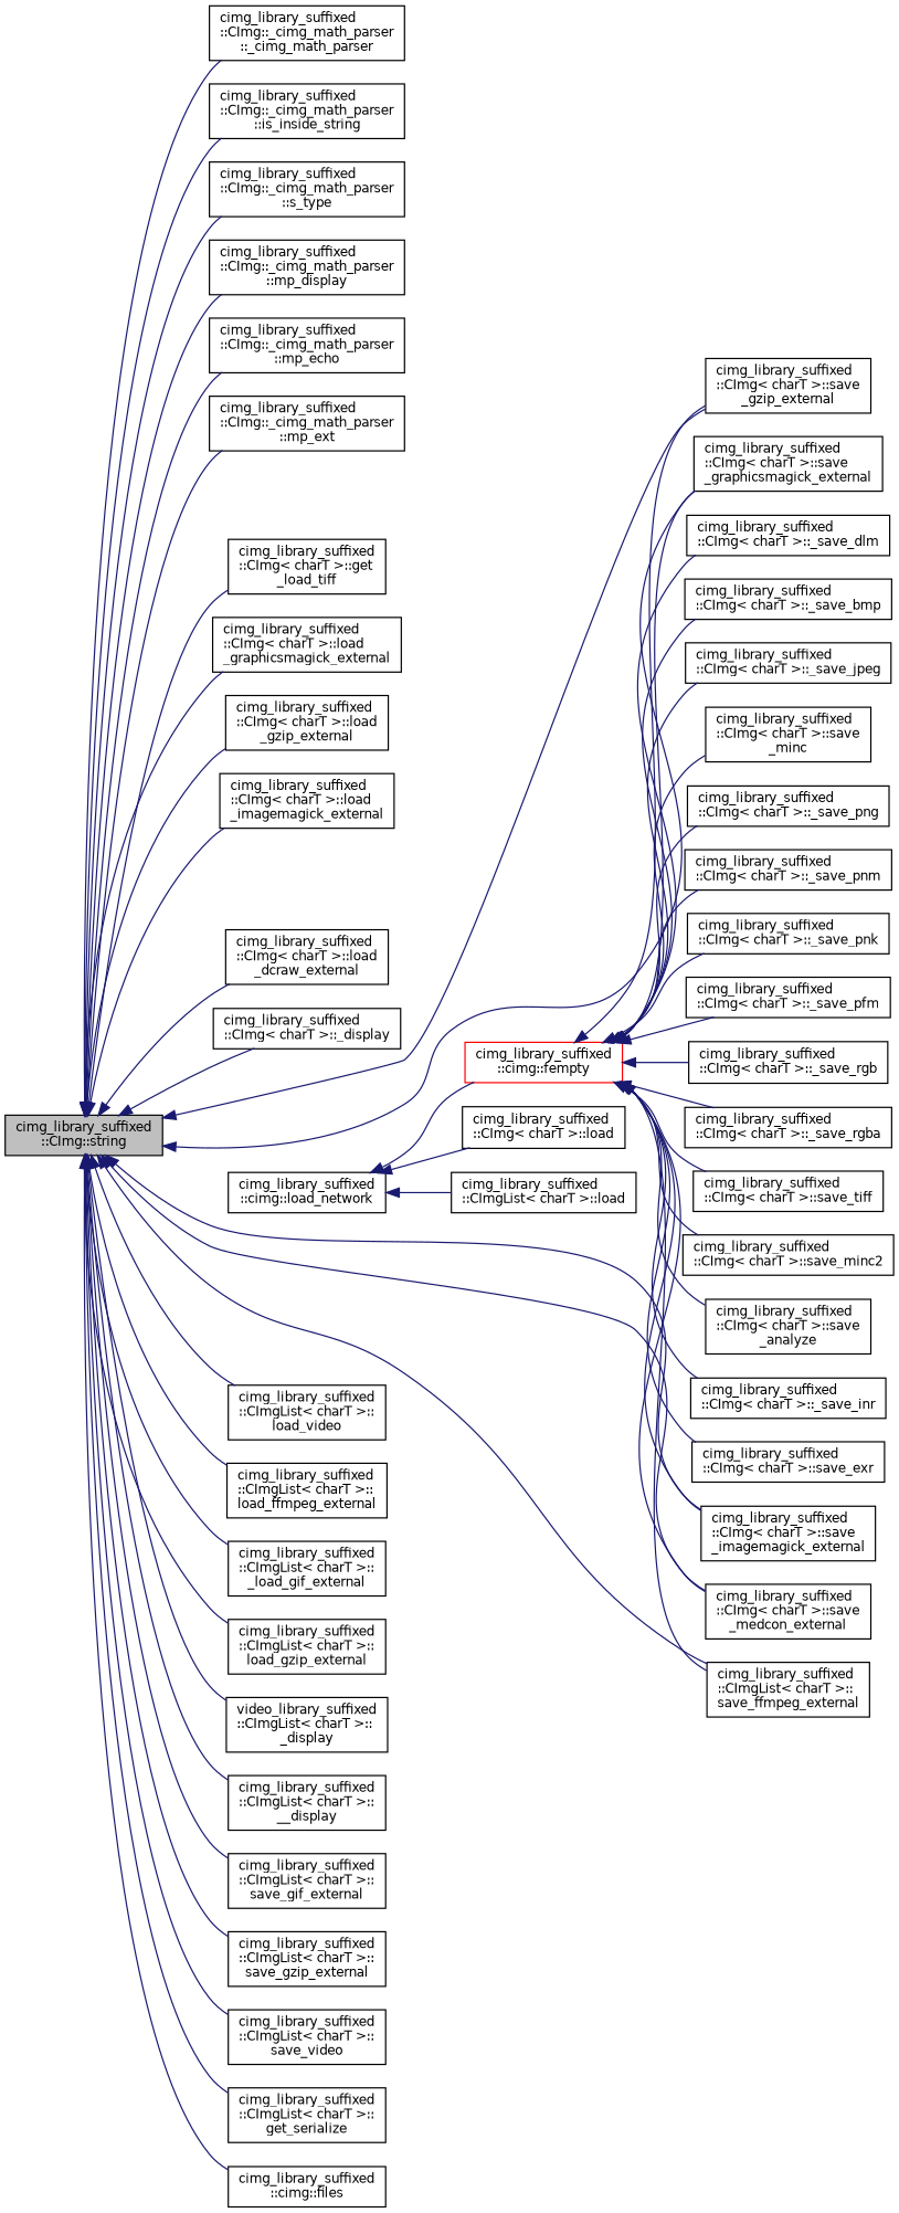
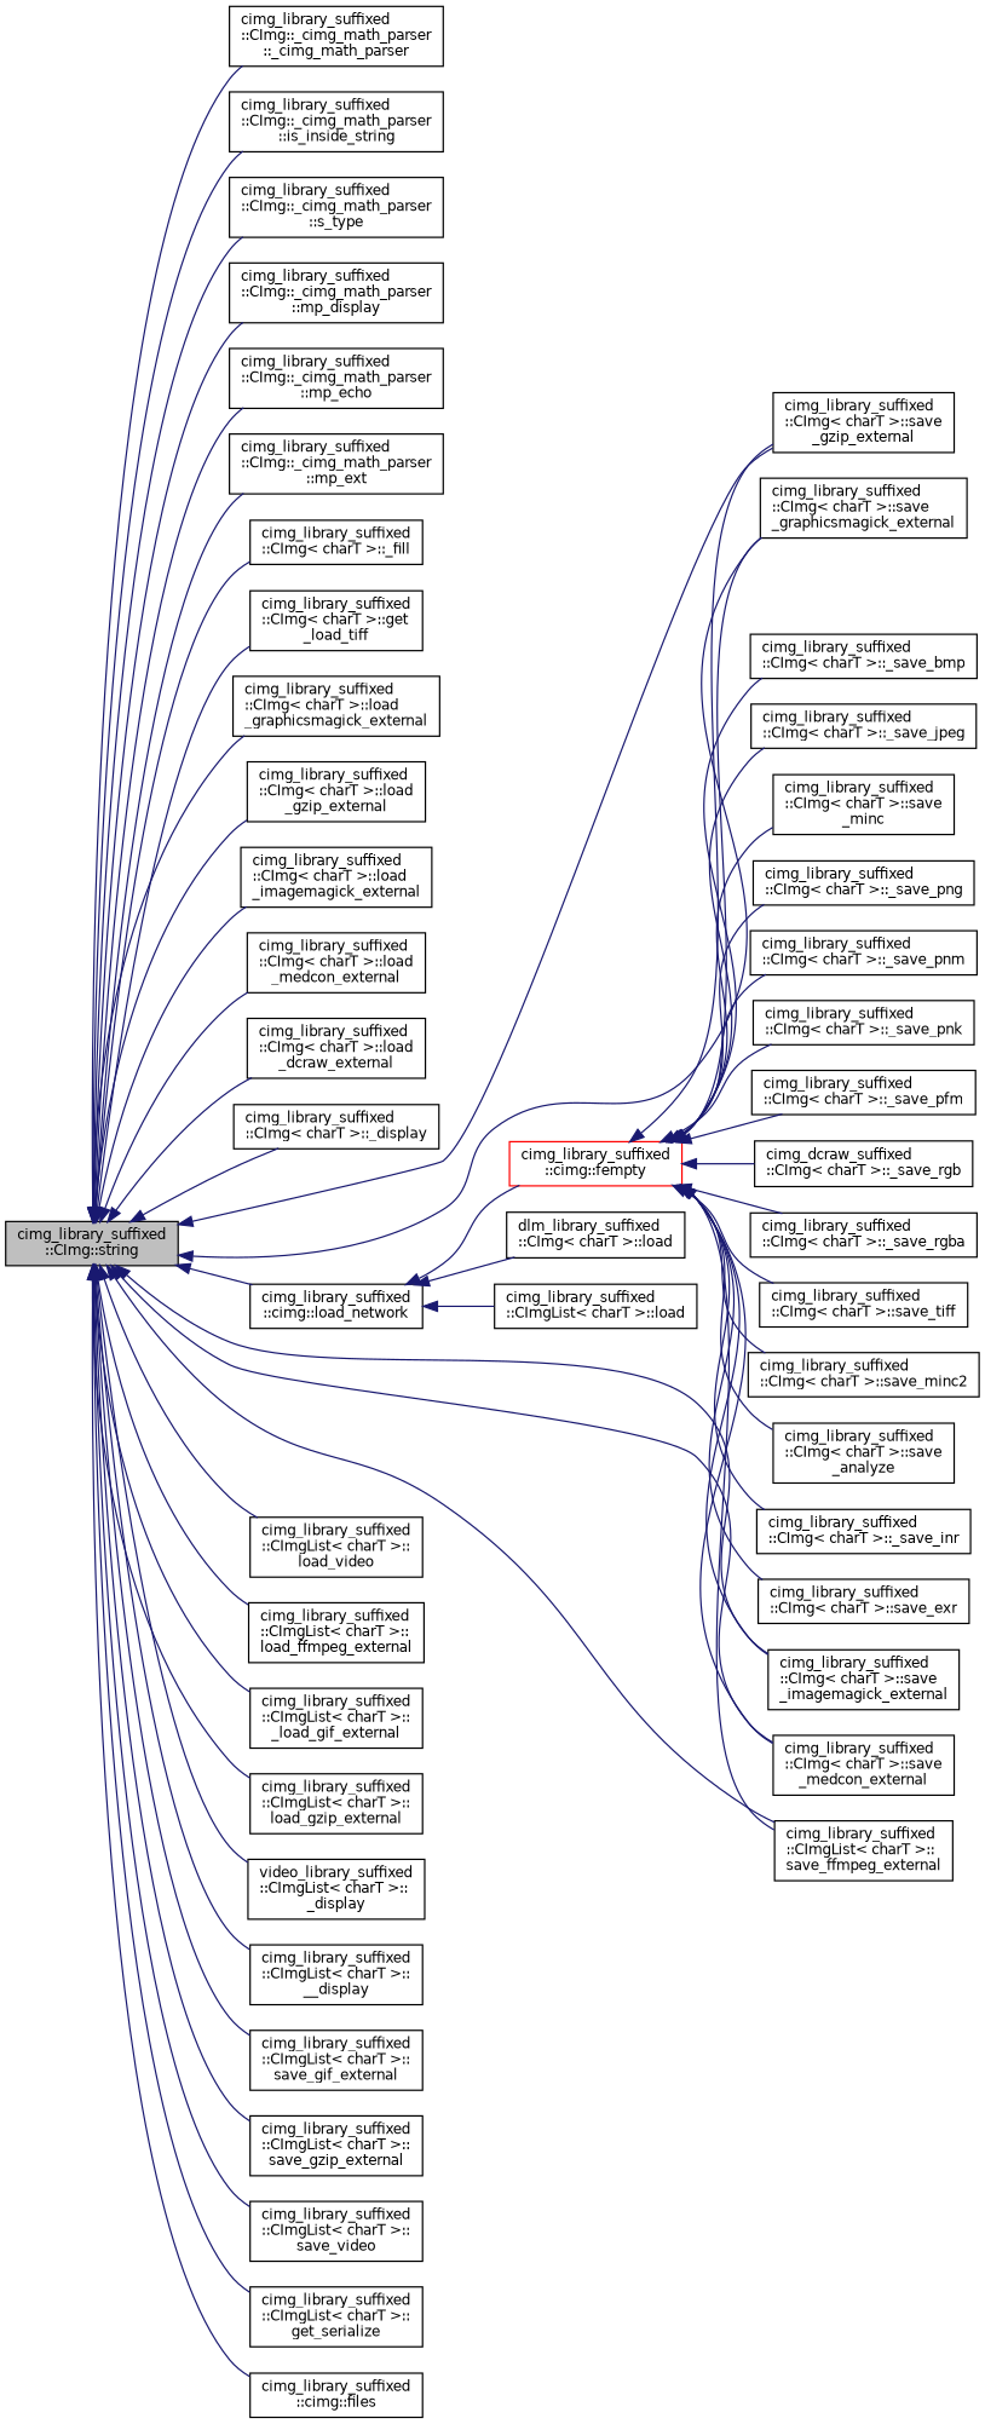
  digraph {
    rankdir=LR
    node [color=black fillcolor=white fontname=Helvetica fontsize=10 shape=record style=filled]
    edge [color=midnightblue dir=back fontname=Helvetica fontsize=10 labelfontname=Helvetica labelfontsize=10 style=solid]
    n1 [fillcolor=grey75 fontcolor=black height=0.2 label="cimg_library_suffixed\l::CImg::string" width=0.4]
    n2 [height=0.2 label="cimg_library_suffixed\l::CImg::_cimg_math_parser\l::_cimg_math_parser" width=0.4]
    n3 [height=0.2 label="cimg_library_suffixed\l::CImg::_cimg_math_parser\l::is_inside_string" width=0.4]
    n4 [height=0.2 label="cimg_library_suffixed\l::CImg::_cimg_math_parser\l::s_type" width=0.4]
    n5 [height=0.2 label="cimg_library_suffixed\l::CImg::_cimg_math_parser\l::mp_display" width=0.4]
    n6 [height=0.2 label="cimg_library_suffixed\l::CImg::_cimg_math_parser\l::mp_echo" width=0.4]
    n7 [height=0.2 label="cimg_library_suffixed\l::CImg::_cimg_math_parser\l::mp_ext" width=0.4]
+   n8 [height=0.2 label="cimg_library_suffixed\l::CImg\< charT \>::_fill" width=0.4]
    n9 [height=0.2 label="cimg_library_suffixed\l::CImg\< charT \>::get\l_load_tiff" width=0.4]
    n10 [height=0.2 label="cimg_library_suffixed\l::CImg\< charT \>::load\l_graphicsmagick_external" width=0.4]
    n11 [height=0.2 label="cimg_library_suffixed\l::CImg\< charT \>::load\l_gzip_external" width=0.4]
    n12 [height=0.2 label="cimg_library_suffixed\l::CImg\< charT \>::load\l_imagemagick_external" width=0.4]
+   n13 [height=0.2 label="cimg_library_suffixed\l::CImg\< charT \>::load\l_medcon_external" width=0.4]
    n14 [height=0.2 label="cimg_library_suffixed\l::CImg\< charT \>::load\l_dcraw_external" width=0.4]
    n15 [height=0.2 label="cimg_library_suffixed\l::CImg\< charT \>::_display" width=0.4]
    n16 [height=0.2 label="cimg_library_suffixed\l::CImg\< charT \>::save\l_gzip_external" width=0.4]
    n17 [height=0.2 label="cimg_library_suffixed\l::CImg\< charT \>::save\l_graphicsmagick_external" width=0.4]
    n18 [height=0.2 label="cimg_library_suffixed\l::CImg\< charT \>::save\l_imagemagick_external" width=0.4]
    n19 [height=0.2 label="cimg_library_suffixed\l::CImg\< charT \>::save\l_medcon_external" width=0.4]
    n20 [height=0.2 label="cimg_library_suffixed\l::CImgList\< charT \>::\lload_video" width=0.4]
    n21 [height=0.2 label="cimg_library_suffixed\l::CImgList\< charT \>::\lload_ffmpeg_external" width=0.4]
    n22 [height=0.2 label="cimg_library_suffixed\l::CImgList\< charT \>::\l_load_gif_external" width=0.4]
    n23 [height=0.2 label="cimg_library_suffixed\l::CImgList\< charT \>::\lload_gzip_external" width=0.4]
    n24 [height=0.2 label="video_library_suffixed\l::CImgList\< charT \>::\l_display" width=0.4]
    n25 [height=0.2 label="cimg_library_suffixed\l::CImgList\< charT \>::\l__display" width=0.4]
    n26 [height=0.2 label="cimg_library_suffixed\l::CImgList\< charT \>::\lsave_gif_external" width=0.4]
    n27 [height=0.2 label="cimg_library_suffixed\l::CImgList\< charT \>::\lsave_gzip_external" width=0.4]
    n28 [height=0.2 label="cimg_library_suffixed\l::CImgList\< charT \>::\lsave_video" width=0.4]
    n29 [height=0.2 label="cimg_library_suffixed\l::CImgList\< charT \>::\lsave_ffmpeg_external" width=0.4]
    n30 [height=0.2 label="cimg_library_suffixed\l::CImgList\< charT \>::\lget_serialize" width=0.4]
    n31 [height=0.2 label="cimg_library_suffixed\l::cimg::files" width=0.4]
    n32 [height=0.2 label="cimg_library_suffixed\l::cimg::load_network" width=0.4]
    n33 [color=red height=0.2 label="cimg_library_suffixed\l::cimg::fempty" width=0.4]
-   n34 [height=0.2 label="cimg_library_suffixed\l::CImg\< charT \>::load" width=0.4]
+   n34 [height=0.2 label="dlm_library_suffixed\l::CImg\< charT \>::load" width=0.4]
    n35 [height=0.2 label="cimg_library_suffixed\l::CImgList\< charT \>::load" width=0.4]
-   n36 [height=0.2 label="cimg_library_suffixed\l::CImg\< charT \>::_save_dlm" width=0.4]
    n37 [height=0.2 label="cimg_library_suffixed\l::CImg\< charT \>::_save_bmp" width=0.4]
    n38 [height=0.2 label="cimg_library_suffixed\l::CImg\< charT \>::_save_jpeg" width=0.4]
    n39 [height=0.2 label="cimg_library_suffixed\l::CImg\< charT \>::save\l_minc" width=0.4]
    n40 [height=0.2 label="cimg_library_suffixed\l::CImg\< charT \>::_save_png" width=0.4]
    n41 [height=0.2 label="cimg_library_suffixed\l::CImg\< charT \>::_save_pnm" width=0.4]
    n42 [height=0.2 label="cimg_library_suffixed\l::CImg\< charT \>::_save_pnk" width=0.4]
    n43 [height=0.2 label="cimg_library_suffixed\l::CImg\< charT \>::_save_pfm" width=0.4]
-   n44 [height=0.2 label="cimg_library_suffixed\l::CImg\< charT \>::_save_rgb" width=0.4]
+   n44 [height=0.2 label="cimg_dcraw_suffixed\l::CImg\< charT \>::_save_rgb" width=0.4]
    n45 [height=0.2 label="cimg_library_suffixed\l::CImg\< charT \>::_save_rgba" width=0.4]
    n46 [height=0.2 label="cimg_library_suffixed\l::CImg\< charT \>::save_tiff" width=0.4]
    n47 [height=0.2 label="cimg_library_suffixed\l::CImg\< charT \>::save_minc2" width=0.4]
    n48 [height=0.2 label="cimg_library_suffixed\l::CImg\< charT \>::save\l_analyze" width=0.4]
    n49 [height=0.2 label="cimg_library_suffixed\l::CImg\< charT \>::_save_inr" width=0.4]
    n50 [height=0.2 label="cimg_library_suffixed\l::CImg\< charT \>::save_exr" width=0.4]
    n1 -> n2
    n1 -> n3
    n1 -> n4
    n1 -> n5
    n1 -> n6
    n1 -> n7
+   n1 -> n8
    n1 -> n9
    n1 -> n10
    n1 -> n11
    n1 -> n12
+   n1 -> n13
    n1 -> n14
    n1 -> n15
    n1 -> n16
    n1 -> n17
    n1 -> n18
    n1 -> n19
    n1 -> n20
    n1 -> n21
    n1 -> n22
    n1 -> n23
    n1 -> n24
    n1 -> n25
    n1 -> n26
    n1 -> n27
    n1 -> n28
    n1 -> n29
    n1 -> n30
    n1 -> n31
+   n1 -> n32
    n32 -> n33
    n32 -> n34
    n32 -> n35
    n33 -> n16
    n33 -> n17
    n33 -> n18
    n33 -> n19
    n33 -> n29
-   n33 -> n36
    n33 -> n37
    n33 -> n38
    n33 -> n39
    n33 -> n40
    n33 -> n41
    n33 -> n42
    n33 -> n43
    n33 -> n44
    n33 -> n45
    n33 -> n46
    n33 -> n47
    n33 -> n48
    n33 -> n49
    n33 -> n50
  }
